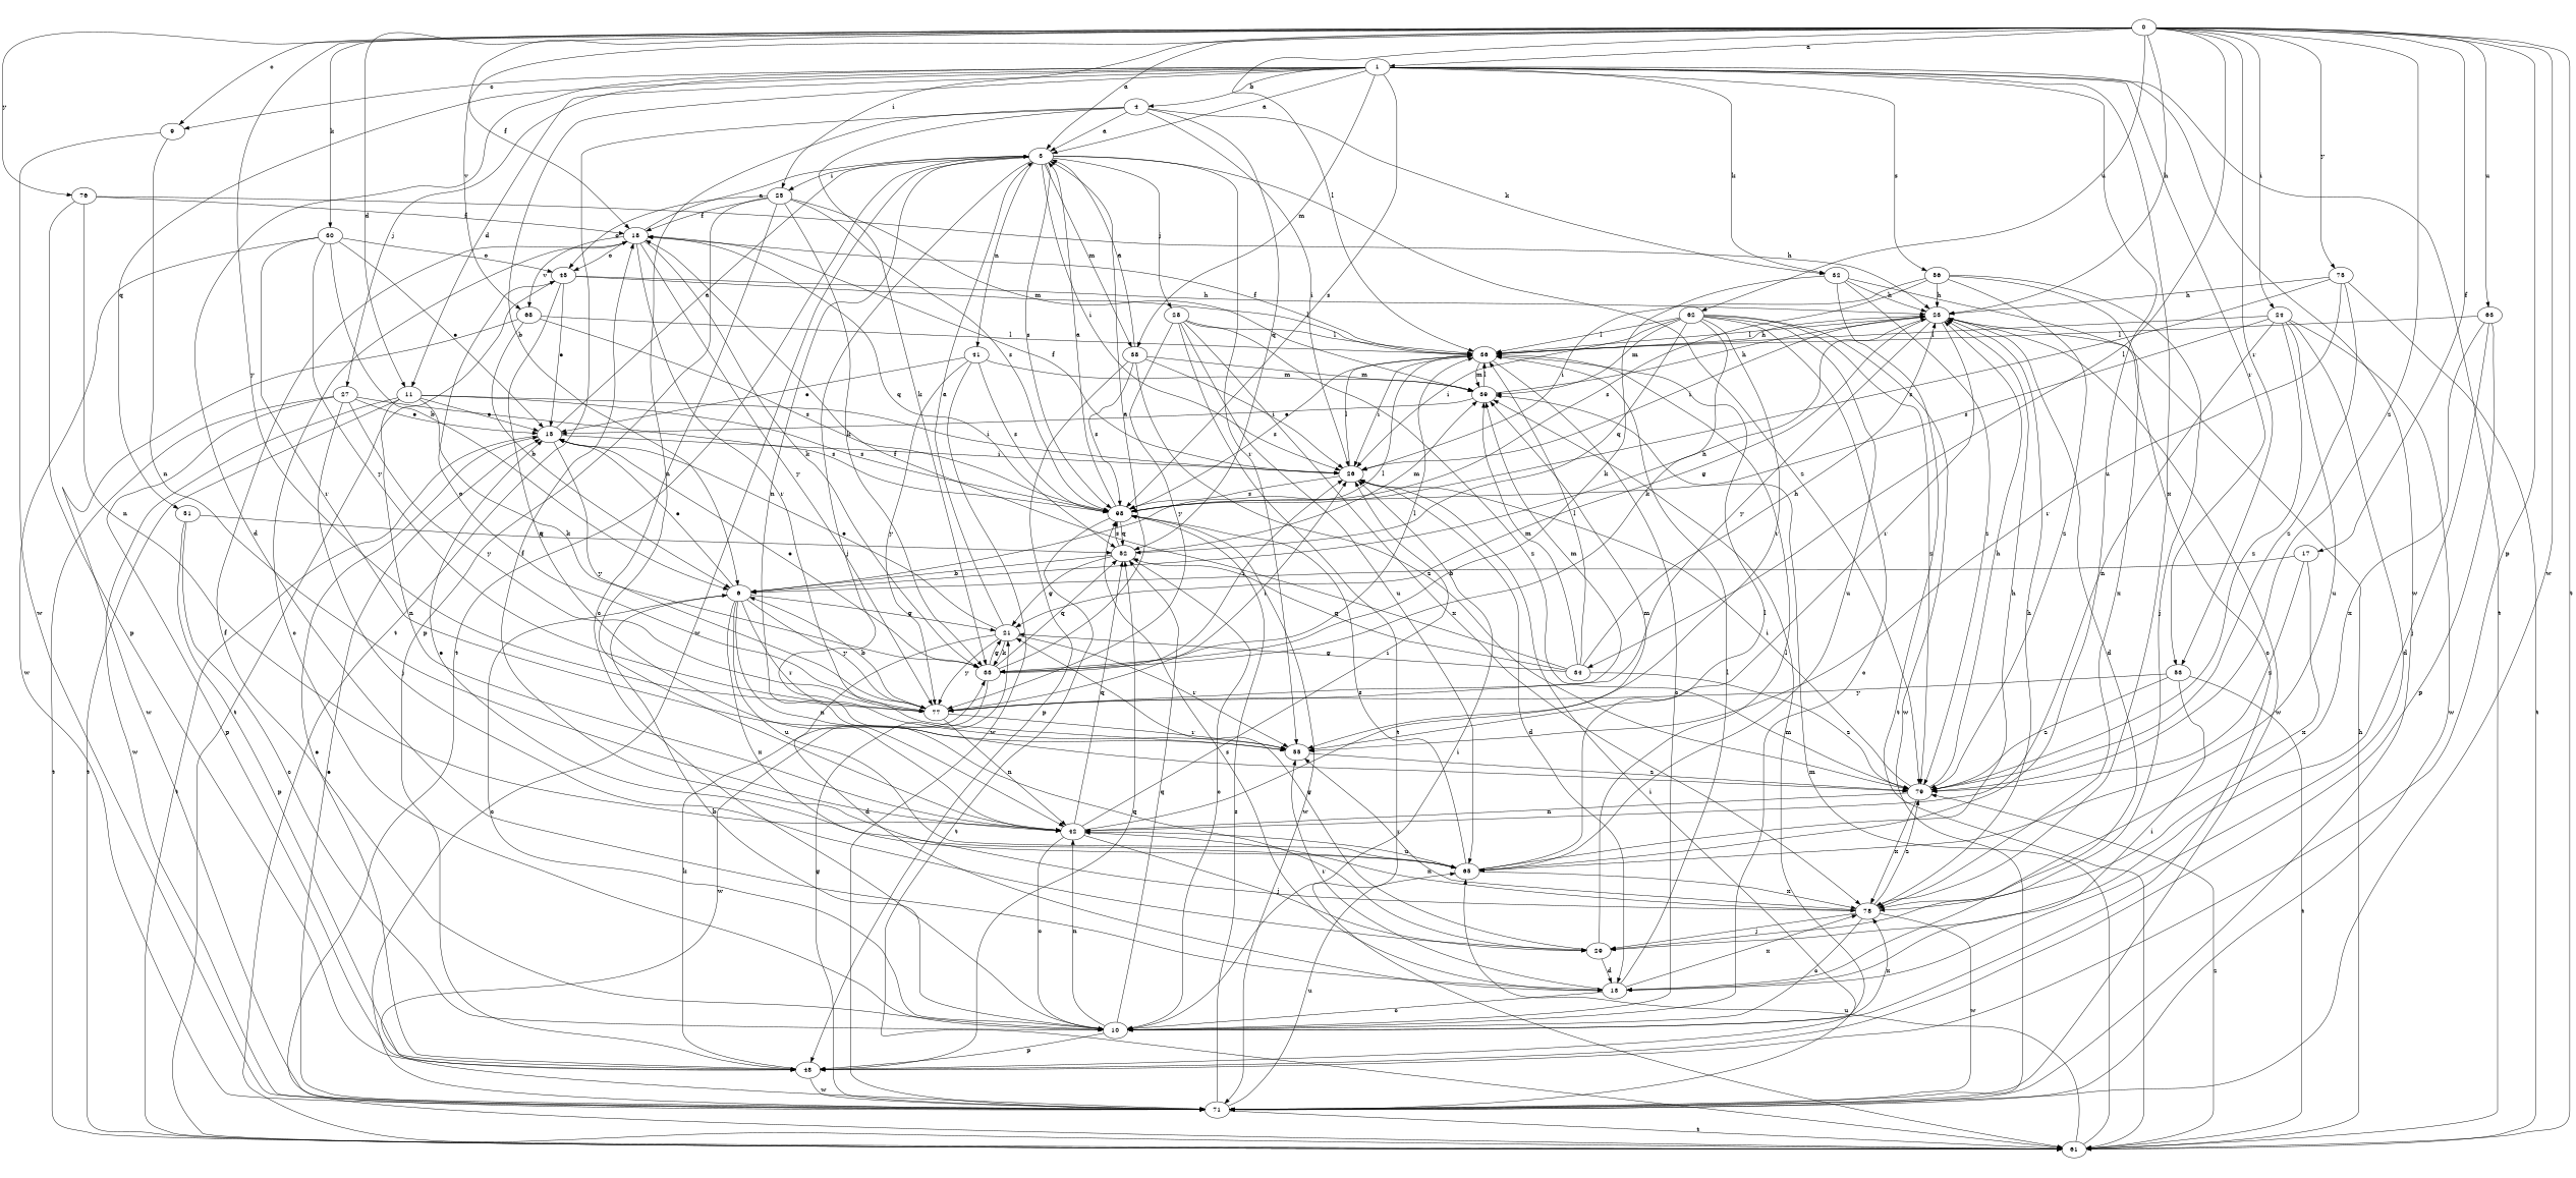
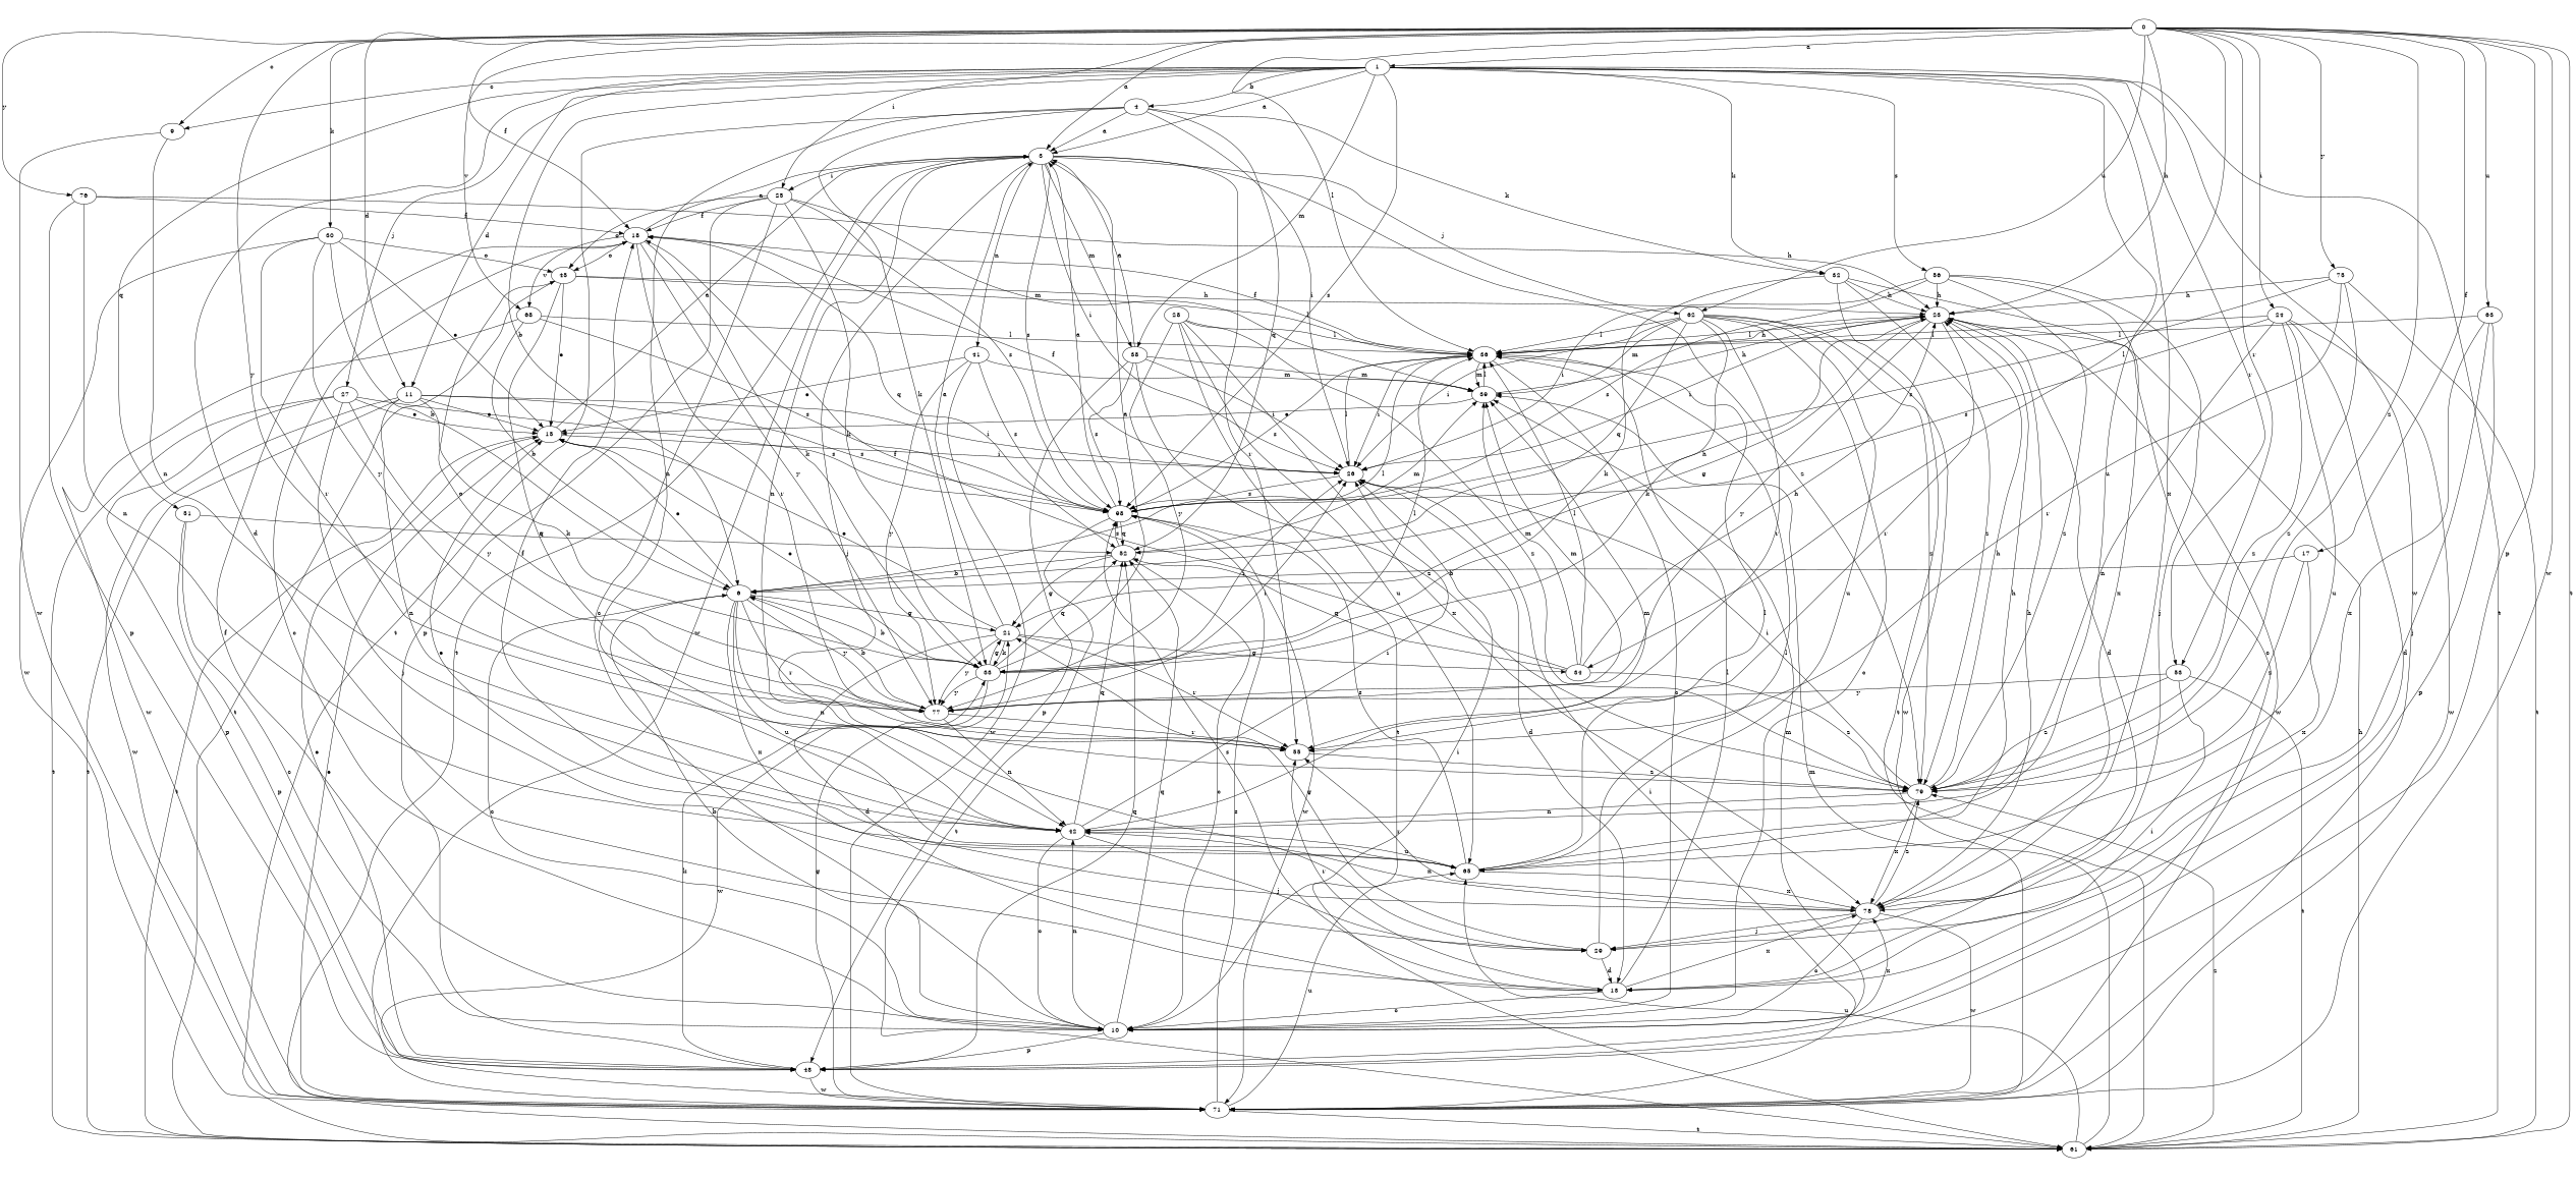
  strict digraph {
    0
    1
    3
    9
    11
    17
    18
    23
    24
    25
    30
    34
    36
    48
    53
    61
    62
    63
    68
    71
    75
    76
    77
    79
    4
    6
    13
    27
    32
    38
    51
    56
    n33 [label=98]
    65
    n35 [label=78]
    26
    28
    29
    41
    42
    55
    33
    15
    52
    10
    45
    21
    39
    0 -> 1 [label=a]
    0 -> 3 [label=a]
    0 -> 9 [label=c]
    0 -> 11 [label=d]
    0 -> 17 [label=f]
    0 -> 18 [label=f]
    0 -> 23 [label=h]
    0 -> 24 [label=i]
    0 -> 25 [label=i]
    0 -> 30 [label=k]
    0 -> 34 [label=l]
    0 -> 36 [label=l]
    0 -> 48 [label=p]
    0 -> 53 [label=r]
    0 -> 61 [label=t]
    0 -> 62 [label=u]
    0 -> 63 [label=u]
    0 -> 68 [label=v]
    0 -> 71 [label=w]
    0 -> 75 [label=y]
    0 -> 76 [label=y]
    0 -> 77 [label=y]
    0 -> 79 [label=z]
    1 -> 3 [label=a]
    1 -> 9 [label=c]
    1 -> 11 [label=d]
    1 -> 53 [label=r]
    1 -> 61 [label=t]
    1 -> 71 [label=w]
    1 -> 4 [label=b]
    1 -> 6 [label=b]
    1 -> 13 [label=d]
    1 -> 27 [label=j]
    1 -> 32 [label=k]
    1 -> 38 [label=m]
    1 -> 51 [label=q]
    1 -> 56 [label=s]
    1 -> n33 [label=s]
    1 -> 65 [label=u]
    1 -> n35 [label=x]
    3 -> 25 [label=i]
    3 -> 61 [label=t]
    3 -> 71 [label=w]
    3 -> 79 [label=z]
    3 -> 38 [label=m]
    3 -> n33 [label=s]
    3 -> 26 [label=i]
-   3 -> 28 [label=j]
+   3 -> 62 [label=j]
    3 -> 29 [label=j]
    3 -> 41 [label=n]
    3 -> 42 [label=n]
    3 -> 55 [label=r]
    9 -> 71 [label=w]
    9 -> 42 [label=n]
    11 -> 61 [label=t]
    11 -> 71 [label=w]
    11 -> n33 [label=s]
    11 -> 26 [label=i]
    11 -> 42 [label=n]
    11 -> 33 [label=k]
    11 -> 15 [label=e]
    17 -> 79 [label=z]
    17 -> 6 [label=b]
    17 -> n35 [label=x]
    18 -> 3 [label=a]
    18 -> 68 [label=v]
    18 -> 77 [label=y]
    18 -> 55 [label=r]
    18 -> 33 [label=k]
    18 -> 52 [label=q]
    18 -> 10 [label=c]
    18 -> 45 [label=o]
    23 -> 36 [label=l]
    23 -> 71 [label=w]
    23 -> 77 [label=y]
    23 -> 13 [label=d]
    23 -> 26 [label=i]
    23 -> 55 [label=r]
    23 -> 21 [label=g]
    24 -> 36 [label=l]
    24 -> 71 [label=w]
    24 -> 79 [label=z]
    24 -> 13 [label=d]
    24 -> n33 [label=s]
    24 -> 65 [label=u]
    24 -> 42 [label=n]
    25 -> 18 [label=f]
    25 -> 48 [label=p]
    25 -> n33 [label=s]
    25 -> 33 [label=k]
    25 -> 10 [label=c]
    25 -> 45 [label=o]
    25 -> 39 [label=m]
    30 -> 71 [label=w]
    30 -> 77 [label=y]
    30 -> 6 [label=b]
    30 -> 55 [label=r]
    30 -> 15 [label=e]
    30 -> 45 [label=o]
    34 -> 18 [label=f]
    34 -> 23 [label=h]
    34 -> 36 [label=l]
    34 -> 79 [label=z]
    34 -> 52 [label=q]
-   34 -> 21 [label=g]
+   21 -> 34 [label=g]
    34 -> 39 [label=m]
    36 -> 18 [label=f]
    36 -> 23 [label=h]
    36 -> n33 [label=s]
    36 -> 26 [label=i]
    36 -> 10 [label=c]
    36 -> 39 [label=m]
    48 -> 71 [label=w]
    48 -> 33 [label=k]
    48 -> 15 [label=e]
    48 -> 52 [label=q]
    48 -> 39 [label=m]
    53 -> 61 [label=t]
    53 -> 77 [label=y]
    53 -> 79 [label=z]
    53 -> 13 [label=i]
    61 -> 23 [label=h]
    61 -> 79 [label=z]
    61 -> 65 [label=u]
    61 -> 39 [label=m]
    62 -> 36 [label=l]
    62 -> 71 [label=w]
    62 -> 79 [label=z]
    62 -> 65 [label=u]
    62 -> 26 [label=i]
    62 -> 55 [label=r]
    62 -> 33 [label=k]
    62 -> 52 [label=q]
    62 -> 10 [label=c]
    62 -> 39 [label=m]
    63 -> 36 [label=l]
    63 -> 48 [label=p]
    63 -> n35 [label=x]
    63 -> 29 [label=j]
    68 -> 36 [label=l]
    68 -> 71 [label=w]
    68 -> 6 [label=b]
    68 -> n33 [label=s]
    71 -> 61 [label=t]
    71 -> n33 [label=s]
    71 -> 65 [label=u]
    71 -> 26 [label=i]
    71 -> 15 [label=e]
    71 -> 21 [label=g]
    75 -> 23 [label=h]
    75 -> 61 [label=t]
    75 -> 79 [label=z]
    75 -> n33 [label=s]
    75 -> 55 [label=r]
    76 -> 18 [label=f]
    76 -> 23 [label=h]
    76 -> 48 [label=p]
    76 -> 42 [label=n]
    77 -> 6 [label=b]
    77 -> 26 [label=i]
    77 -> 42 [label=n]
    77 -> 55 [label=r]
    77 -> 45 [label=o]
    77 -> 39 [label=m]
    79 -> 23 [label=h]
    79 -> n35 [label=x]
    79 -> 26 [label=i]
    79 -> 42 [label=n]
    4 -> 3 [label=a]
    4 -> 61 [label=t]
    4 -> 32 [label=k]
    4 -> 26 [label=i]
    4 -> 42 [label=n]
    4 -> 33 [label=k]
    4 -> 52 [label=q]
    6 -> 23 [label=h]
    6 -> 36 [label=l]
    6 -> 77 [label=y]
    6 -> 65 [label=u]
    6 -> n35 [label=x]
    6 -> 42 [label=n]
    6 -> 55 [label=r]
    6 -> 15 [label=e]
    6 -> 10 [label=c]
    6 -> 21 [label=g]
    13 -> 36 [label=l]
    13 -> n33 [label=s]
    13 -> n35 [label=x]
    13 -> 55 [label=r]
    13 -> 10 [label=c]
    27 -> 48 [label=p]
    27 -> 61 [label=t]
    27 -> 77 [label=y]
    27 -> n33 [label=s]
    27 -> 29 [label=j]
    27 -> 15 [label=e]
    32 -> 23 [label=h]
    32 -> 61 [label=t]
    32 -> 79 [label=z]
    32 -> 33 [label=k]
    32 -> 10 [label=c]
    38 -> 3 [label=a]
    38 -> 48 [label=p]
    38 -> 79 [label=z]
    38 -> n33 [label=s]
    38 -> 26 [label=i]
    38 -> 39 [label=m]
    51 -> 48 [label=p]
    51 -> 52 [label=q]
    51 -> 10 [label=c]
    56 -> 23 [label=h]
    56 -> 79 [label=z]
    56 -> n33 [label=s]
    56 -> n35 [label=x]
    56 -> 26 [label=i]
    56 -> 29 [label=j]
    n33 -> 3 [label=a]
    n33 -> 61 [label=t]
    n33 -> 71 [label=w]
    n33 -> 52 [label=q]
    65 -> 18 [label=f]
    65 -> 23 [label=h]
    65 -> 36 [label=l]
    65 -> n33 [label=s]
    65 -> n35 [label=x]
    65 -> 15 [label=e]
    n35 -> 23 [label=h]
    n35 -> 71 [label=w]
    n35 -> 79 [label=z]
    n35 -> 29 [label=j]
    n35 -> 42 [label=n]
    n35 -> 55 [label=r]
    n35 -> 10 [label=c]
    26 -> 18 [label=f]
    26 -> 36 [label=l]
    26 -> 13 [label=d]
    26 -> n33 [label=s]
    28 -> 36 [label=l]
    28 -> 61 [label=t]
    28 -> 77 [label=y]
    28 -> 79 [label=z]
    28 -> 65 [label=u]
    28 -> n35 [label=x]
    29 -> 36 [label=l]
    29 -> 13 [label=d]
    29 -> 21 [label=g]
    41 -> 71 [label=w]
    41 -> 77 [label=y]
    41 -> n33 [label=s]
    41 -> 15 [label=e]
    41 -> 39 [label=m]
    42 -> 65 [label=u]
    42 -> 26 [label=i]
    42 -> 29 [label=j]
    42 -> 52 [label=q]
    42 -> 10 [label=c]
    42 -> 39 [label=m]
    55 -> 79 [label=z]
    33 -> 3 [label=a]
    33 -> 36 [label=l]
    33 -> 71 [label=w]
+   33 -> 6 [label=b]
    33 -> 26 [label=i]
    33 -> 15 [label=e]
    33 -> 52 [label=q]
    33 -> 21 [label=g]
    15 -> 3 [label=a]
    15 -> 61 [label=t]
-   15 -> 77 [label=y]
+   33 -> 77 [label=y]
    15 -> 26 [label=i]
    52 -> 6 [label=b]
    52 -> n33 [label=s]
    52 -> 10 [label=c]
    52 -> 21 [label=g]
    52 -> 39 [label=m]
    10 -> 18 [label=f]
    10 -> 48 [label=p]
    10 -> 6 [label=b]
    10 -> n35 [label=x]
    10 -> 26 [label=i]
    10 -> 42 [label=n]
    10 -> 52 [label=q]
    45 -> 23 [label=h]
    45 -> 36 [label=l]
    45 -> 61 [label=t]
    45 -> 79 [label=z]
    45 -> 15 [label=e]
    21 -> 3 [label=a]
    21 -> 77 [label=y]
    21 -> 13 [label=d]
    21 -> 55 [label=r]
    21 -> 33 [label=k]
    21 -> 15 [label=e]
    39 -> 23 [label=h]
    39 -> 36 [label=l]
    39 -> 15 [label=e]
  }
